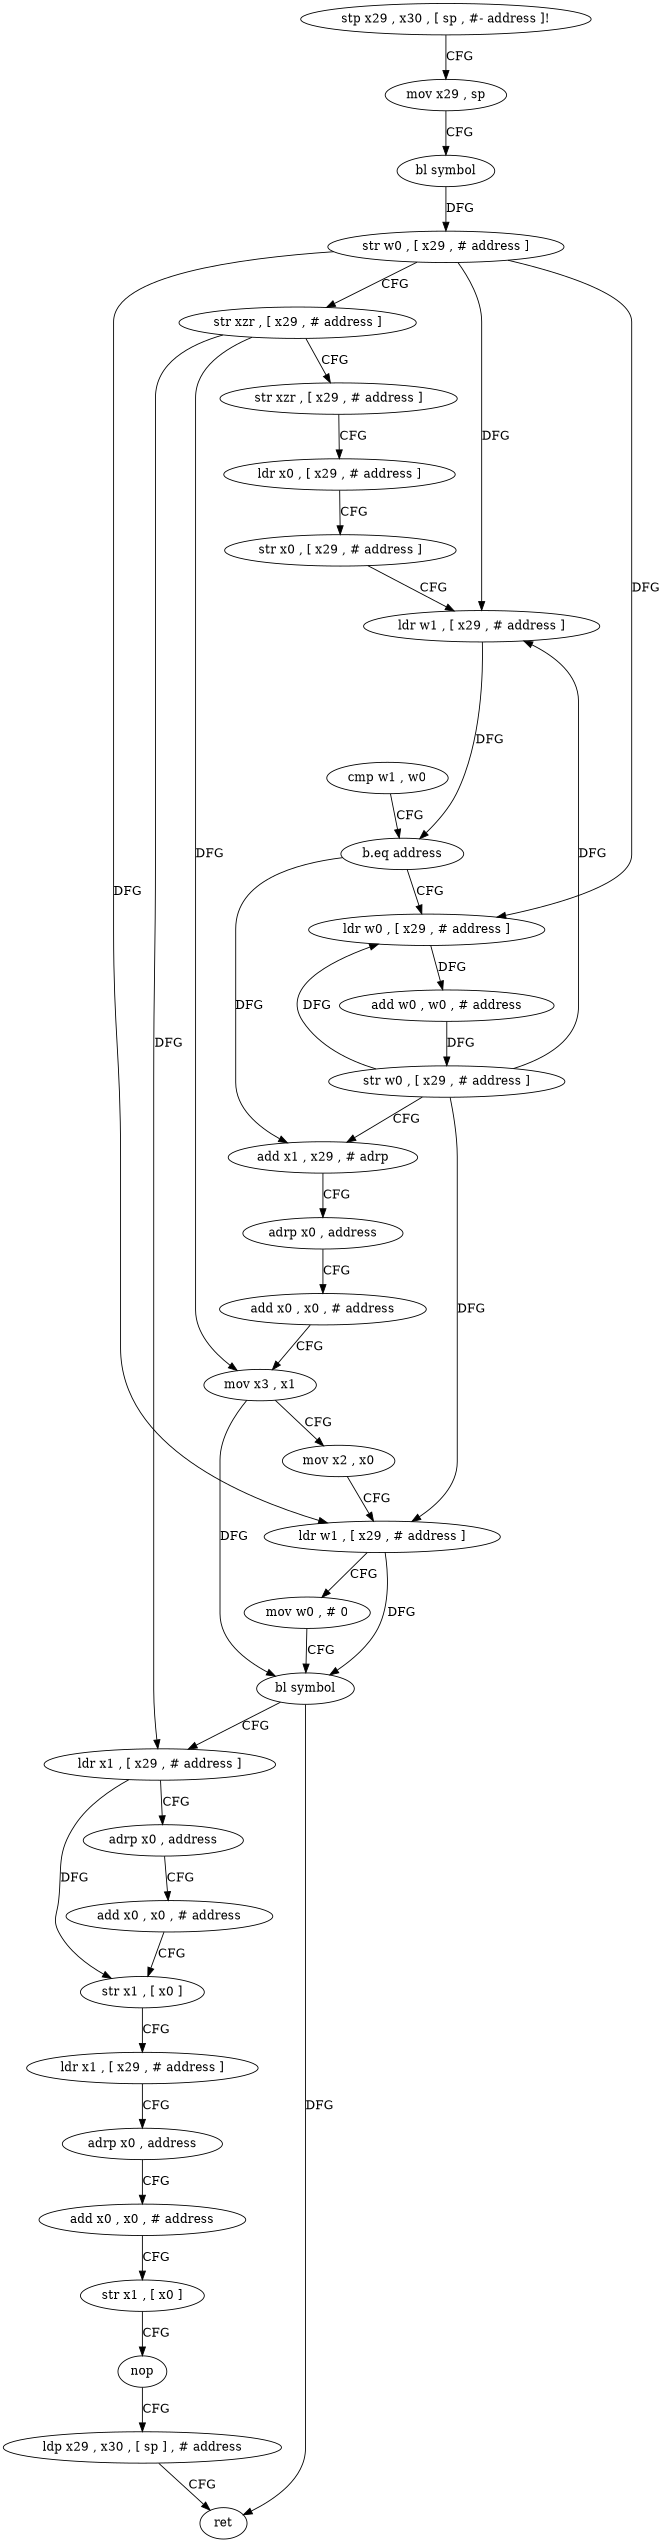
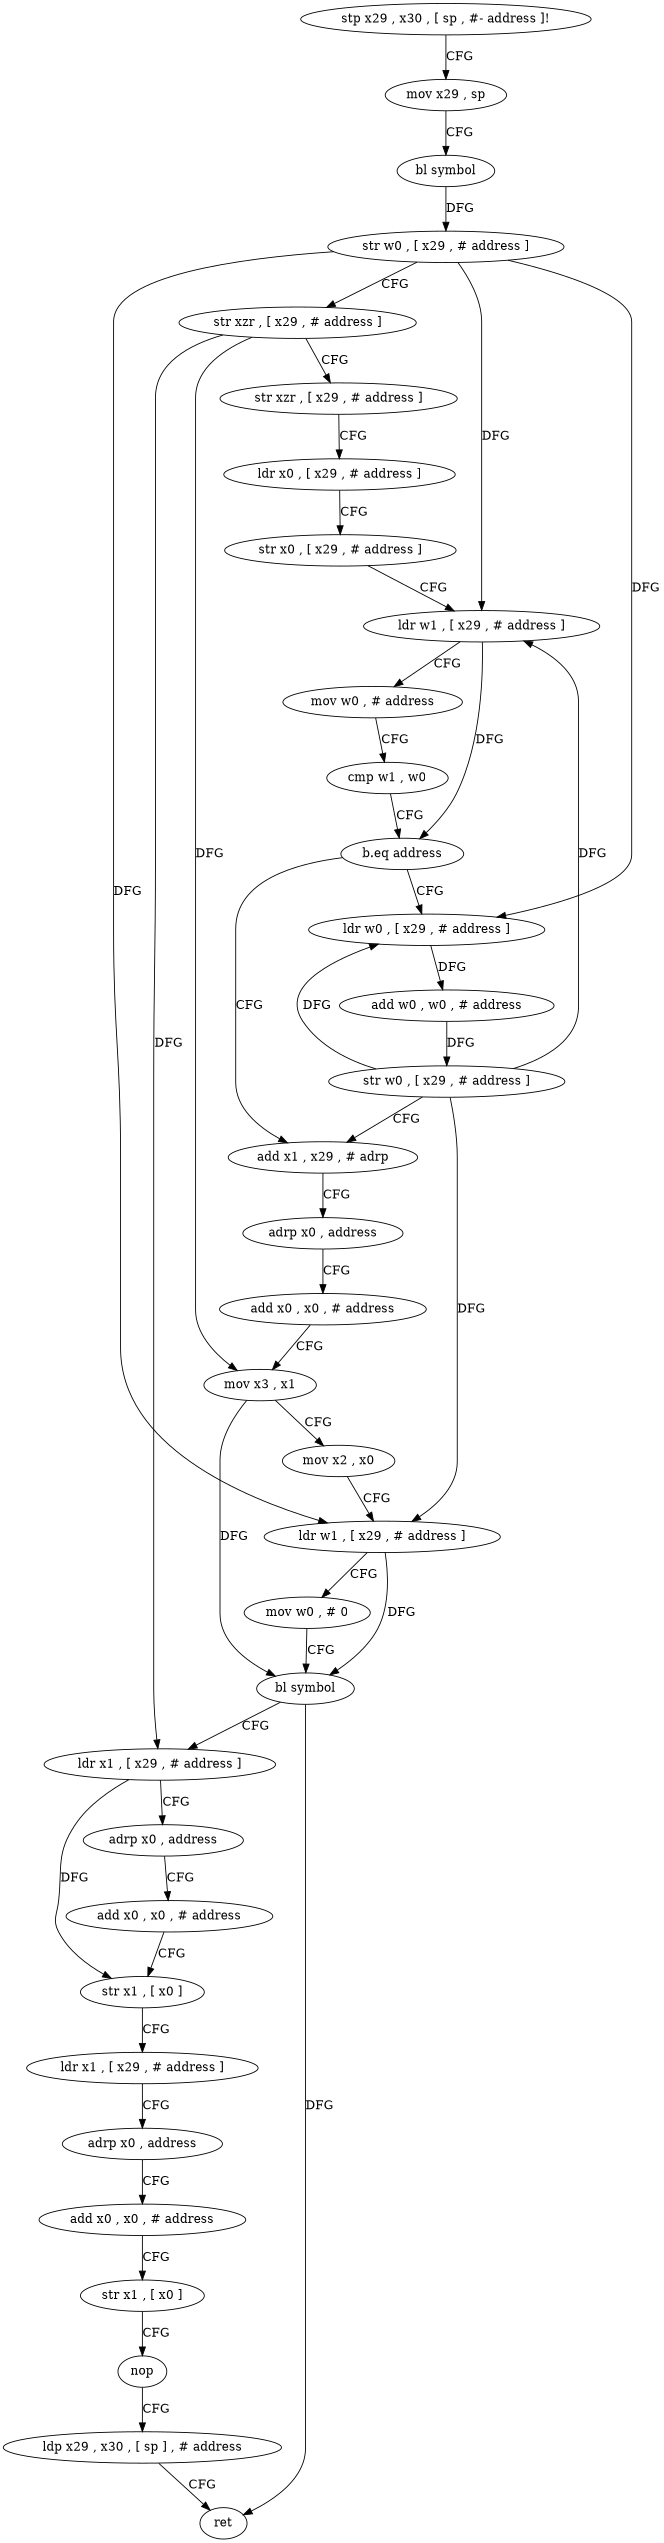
  digraph {
    n1 [label="stp x29 , x30 , [ sp , #- address ]!"]
    n2 [label="mov x29 , sp"]
    n3 [label="bl symbol"]
    n4 [label="str w0 , [ x29 , # address ]"]
    n5 [label="str xzr , [ x29 , # address ]"]
    n6 [label="ldr w1 , [ x29 , # address ]"]
    n7 [label="ldr w0 , [ x29 , # address ]"]
    n8 [label="ldr w1 , [ x29 , # address ]"]
    n9 [label="str xzr , [ x29 , # address ]"]
    n10 [label="mov x3 , x1"]
    n11 [label="ldr x1 , [ x29 , # address ]"]
+   n12 [label="mov w0 , # address"]
    n13 [label="b.eq address"]
    n14 [label="add w0 , w0 , # address"]
    n15 [label="bl symbol"]
    n16 [label="mov w0 , # 0"]
    n17 [label="ldr x0 , [ x29 , # address ]"]
    n18 [label="mov x2 , x0"]
    n19 [label="adrp x0 , address"]
    n20 [label="str x1 , [ x0 ]"]
    n21 [label="str x0 , [ x29 , # address ]"]
    n22 [label="cmp w1 , w0"]
    n23 [label="add x1 , x29 , # adrp"]
    n24 [label="adrp x0 , address"]
    n25 [label="add x0 , x0 , # address"]
    n26 [label="str w0 , [ x29 , # address ]"]
    n27 [label=ret]
    n28 [label="add x0 , x0 , # address"]
    n29 [label="ldr x1 , [ x29 , # address ]"]
    n30 [label="adrp x0 , address"]
    n31 [label="add x0 , x0 , # address"]
    n32 [label="str x1 , [ x0 ]"]
    n33 [label=nop]
    n34 [label="ldp x29 , x30 , [ sp ] , # address"]
    n1 -> n2 [label=CFG]
    n2 -> n3 [label=CFG]
    n3 -> n4 [label=DFG]
    n4 -> n5 [label=CFG]
    n4 -> n6 [label=DFG]
    n4 -> n7 [label=DFG]
    n4 -> n8 [label=DFG]
    n5 -> n9 [label=CFG]
    n5 -> n10 [label=DFG]
    n5 -> n11 [label=DFG]
+   n6 -> n12 [label=CFG]
    n6 -> n13 [label=DFG]
    n7 -> n14 [label=DFG]
    n8 -> n15 [label=DFG]
    n8 -> n16 [label=CFG]
    n9 -> n17 [label=CFG]
    n10 -> n15 [label=DFG]
    n10 -> n18 [label=CFG]
    n11 -> n19 [label=CFG]
    n11 -> n20 [label=DFG]
+   n12 -> n22 [label=CFG]
    n13 -> n7 [label=CFG]
-   n13 -> n23 [label=DFG]
+   n13 -> n23 [label=CFG]
    n14 -> n26 [label=DFG]
    n15 -> n11 [label=CFG]
    n15 -> n27 [label=DFG]
    n16 -> n15 [label=CFG]
    n17 -> n21 [label=CFG]
    n18 -> n8 [label=CFG]
    n19 -> n28 [label=CFG]
    n20 -> n29 [label=CFG]
    n21 -> n6 [label=CFG]
    n22 -> n13 [label=CFG]
    n23 -> n24 [label=CFG]
    n24 -> n25 [label=CFG]
    n25 -> n10 [label=CFG]
    n26 -> n6 [label=DFG]
    n26 -> n7 [label=DFG]
    n26 -> n8 [label=DFG]
    n26 -> n23 [label=CFG]
    n28 -> n20 [label=CFG]
    n29 -> n30 [label=CFG]
    n30 -> n31 [label=CFG]
    n31 -> n32 [label=CFG]
    n32 -> n33 [label=CFG]
    n33 -> n34 [label=CFG]
    n34 -> n27 [label=CFG]
  }
